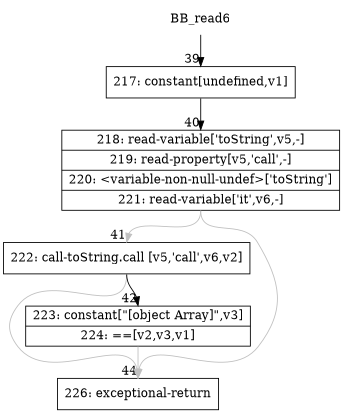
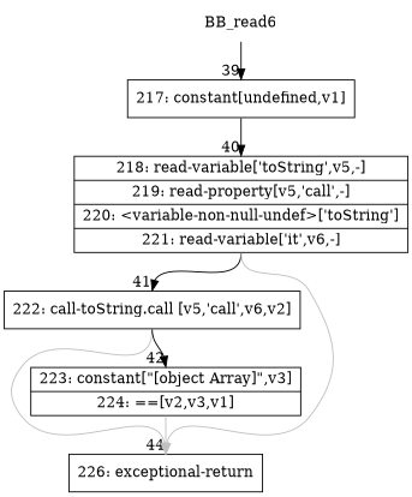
  digraph {
    rankdir=TD
    node [shape=record]
    edge [headport=n tailport=s]
    n1 [label=BB_read6 shape=none]
    n2 [label="{217: constant[undefined,v1]}"]
    n3 [label="{218: read-variable['toString',v5,-]|219: read-property[v5,'call',-]|220: \<variable-non-null-undef\>['toString']|221: read-variable['it',v6,-]}"]
    n4 [label="{222: call-toString.call [v5,'call',v6,v2]}"]
    n5 [label="{226: exceptional-return}"]
    n6 [label="{223: constant[\"[object Array]\",v3]|224: ==[v2,v3,v1]}"]
    n1 -> n2 [headlabel="    39"]
    n2 -> n3 [headlabel="      40"]
-   n3 -> n4 [headlabel="      41" color=gray]
+   n3 -> n4 [headlabel="      41"]
    n3 -> n5 [color=gray headlabel="      44"]
    n4 -> n5 [color=gray]
    n4 -> n6 [headlabel="      42"]
    n6 -> n5 [color=gray]
  }
